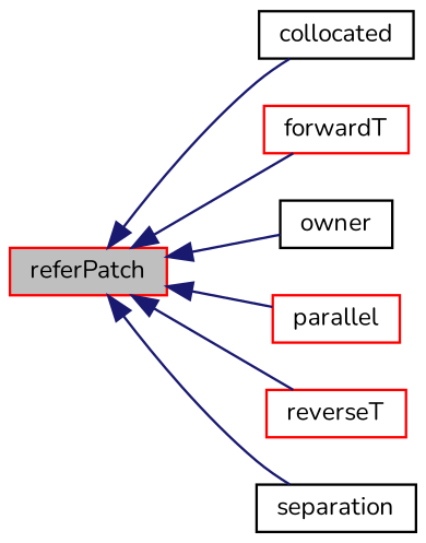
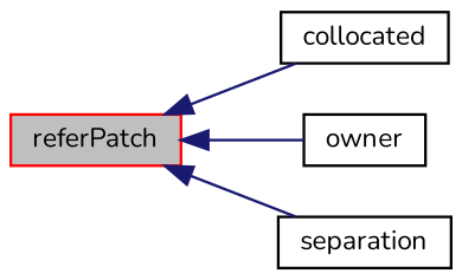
  digraph {
    fontname=Nunito
    rankdir=LR
    node [color=red fontname=Nunito fontsize=10 shape=record]
    edge [color=midnightblue dir=back fontname=Nunito fontsize=10 labelfontname=Helvetica labelfontsize=10 style=solid]
    n1 [fillcolor=grey75 fontcolor=black height=0.2 label=referPatch style=filled width=0.4]
    n2 [color=black height=0.2 label=collocated width=0.4]
-   n3 [height=0.2 label=forwardT width=0.4]
    n4 [color=black height=0.2 label=owner width=0.4]
-   n5 [height=0.2 label=parallel width=0.4]
-   n6 [height=0.2 label=reverseT width=0.4]
    n7 [color=black height=0.2 label=separation width=0.4]
    n1 -> n2
-   n1 -> n3
    n1 -> n4
-   n1 -> n5
-   n1 -> n6
    n1 -> n7
  }
